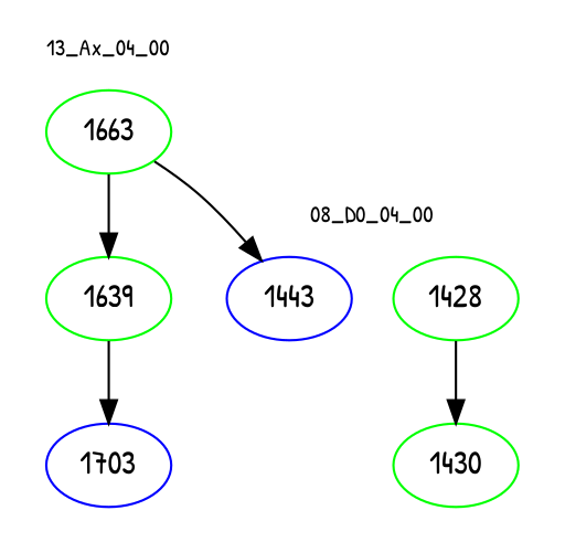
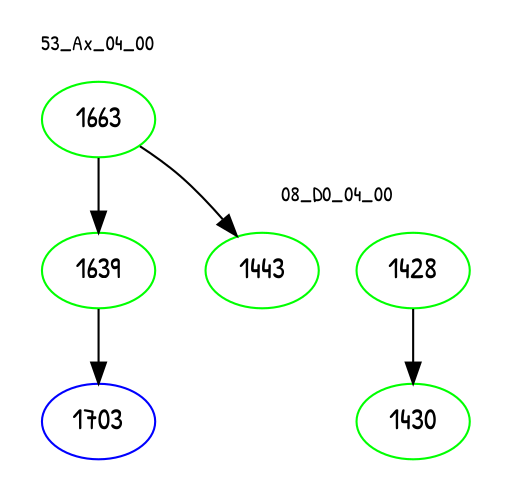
  digraph {
    fontname="Patrick Hand"
    node [color=green fontname="Patrick Hand"]
    edge [color=black fontname="Patrick Hand"]
    n1 [label=1663]
    n2 [label=1639]
    n3 [color=blue label=1703]
    n4 [label=1428]
    n5 [label=1430]
-   n6 [color=blue label=1443]
+   n6 [label=1443]
    subgraph cluster_1 {
      color=white
      fontsize=10
-     label="13_Ax_04_00"
+     label="53_Ax_04_00"
      n1
      n2
      n3
    }
    subgraph cluster_2 {
      color=white
      fontsize=10
      label="08_D0_04_00"
      n4
      n5
      n6
    }
    n1 -> n2
    n1 -> n6
    n2 -> n3
    n4 -> n5
  }
